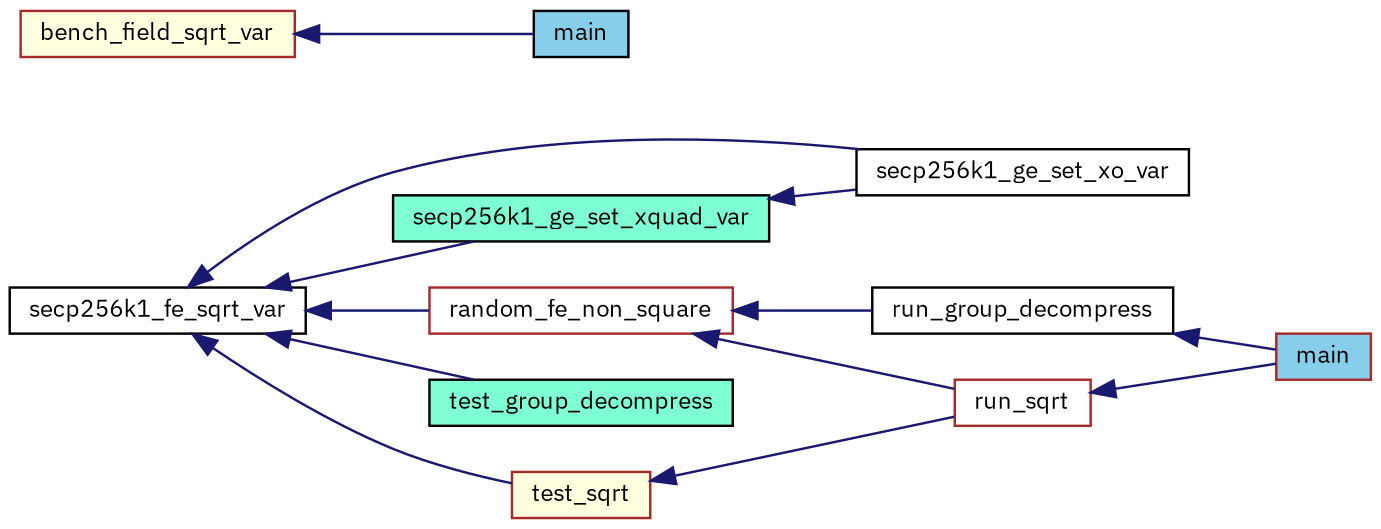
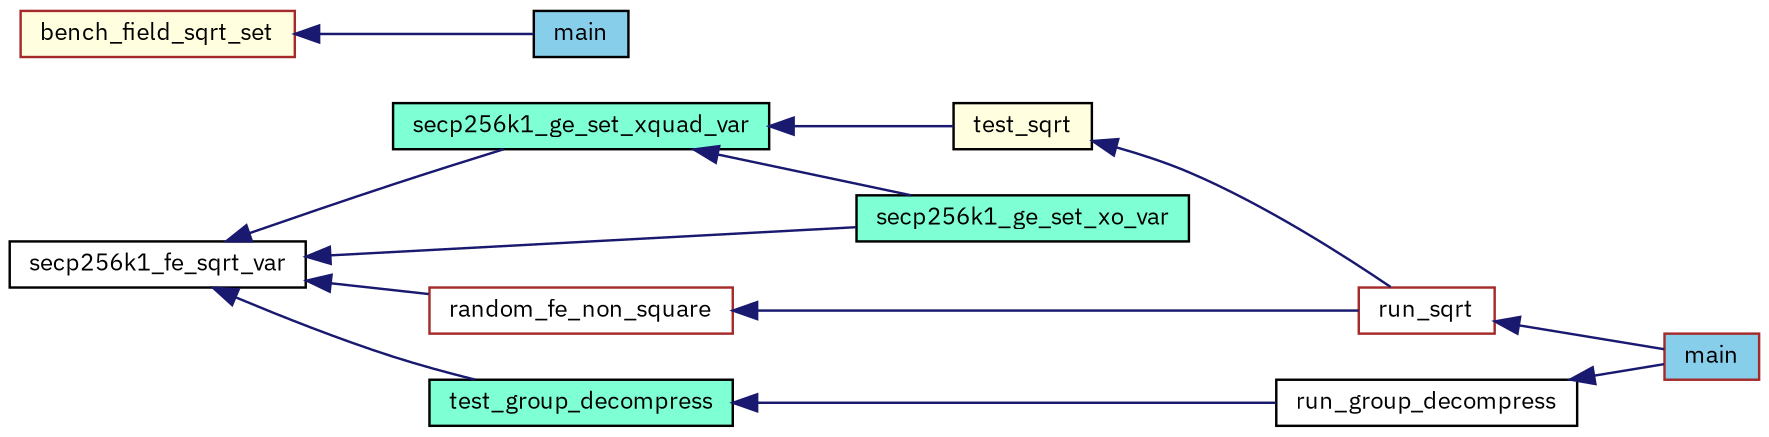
  digraph {
    fontname="IBM Plex Sans"
    rankdir=LR
    node [color=black fillcolor=white fontname="IBM Plex Sans" fontsize=10 shape=record style=filled]
    edge [color=midnightblue dir=back fontname="IBM Plex Sans" fontsize=10 labelfontname=Helvetica labelfontsize=10 style=solid]
    n1 [fontcolor=black height=0.2 label=secp256k1_fe_sqrt_var width=0.4]
    n2 [fillcolor=aquamarine height=0.2 label=secp256k1_ge_set_xquad_var width=0.4]
    n3 [color=brown height=0.2 label=random_fe_non_square width=0.4]
-   n4 [color=brown fillcolor=lightyellow height=0.2 label=test_sqrt width=0.4]
+   n4 [fillcolor=lightyellow height=0.2 label=test_sqrt width=0.4]
    n5 [fillcolor=aquamarine height=0.2 label=test_group_decompress width=0.4]
-   n6 [height=0.2 label=secp256k1_ge_set_xo_var width=0.4]
-   n7 [color=brown fillcolor=lightyellow height=0.2 label=bench_field_sqrt_var width=0.4]
+   n6 [fillcolor=aquamarine height=0.2 label=secp256k1_ge_set_xo_var width=0.4]
+   n7 [color=brown fillcolor=lightyellow height=0.2 label=bench_field_sqrt_set width=0.4]
    n8 [fillcolor=skyblue height=0.2 label=main width=0.4]
    n9 [color=brown height=0.2 label=run_sqrt width=0.4]
    n10 [height=0.2 label=run_group_decompress width=0.4]
    n11 [color=brown fillcolor=skyblue height=0.2 label=main width=0.4]
    n1 -> n2
    n1 -> n3
-   n1 -> n4
+   n2 -> n4
    n1 -> n5
    n1 -> n6
    n2 -> n6
    n3 -> n9
    n4 -> n9
-   n3 -> n10
+   n5 -> n10
    n7 -> n8
    n9 -> n11
    n10 -> n11
  }
